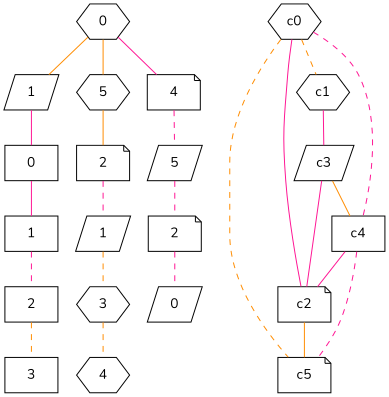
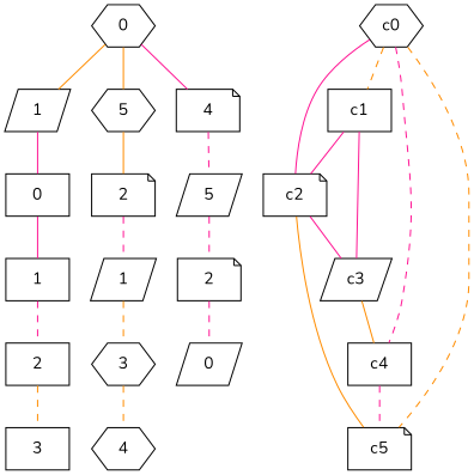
  graph {
    fontname=Nunito
    node [fontname=Nunito shape=box]
    edge [color=deeppink fontname=Nunito style=solid]
    n1 [label=0 shape=hexagon]
    n2 [label=1 shape=parallelogram]
    n3 [label=5 shape=hexagon]
    n4 [label=4 shape=note]
    n5 [label=0]
    n6 [label=2 shape=note]
    n7 [label=5 shape=parallelogram]
    n8 [label=1]
    n9 [label=2]
    n10 [label=3]
    n11 [label=1 shape=parallelogram]
    n12 [label=3 shape=hexagon]
    n13 [label=4 shape=hexagon]
    n14 [label=2 shape=note]
    n15 [label=0 shape=parallelogram]
    c0 [shape=hexagon]
-   c1 [shape=hexagon]
+   c1
    c2 [shape=note]
    c4
    c5 [shape=note]
    c3 [shape=parallelogram]
    n1 -- n2 [color=darkorange]
    n1 -- n3 [color=darkorange]
    n1 -- n4
    n2 -- n5
    n3 -- n6 [color=darkorange]
    n4 -- n7 [style=dashed]
    n5 -- n8
    n6 -- n11 [style=dashed]
    n7 -- n14 [style=dashed]
    n8 -- n9 [style=dashed]
    n9 -- n10 [color=darkorange style=dashed]
    n11 -- n12 [color=darkorange style=dashed]
    n12 -- n13 [color=darkorange style=dashed]
    n14 -- n15 [style=dashed]
    c0 -- c1 [color=darkorange style=dashed]
    c0 -- c2
    c0 -- c4 [style=dashed]
    c0 -- c5 [color=darkorange style=dashed]
-   c4 -- c2
+   c1 -- c2
    c1 -- c3
    c2 -- c5 [color=darkorange]
    c2 -- c3
    c4 -- c5 [style=dashed]
    c3 -- c4 [color=darkorange]
  }
